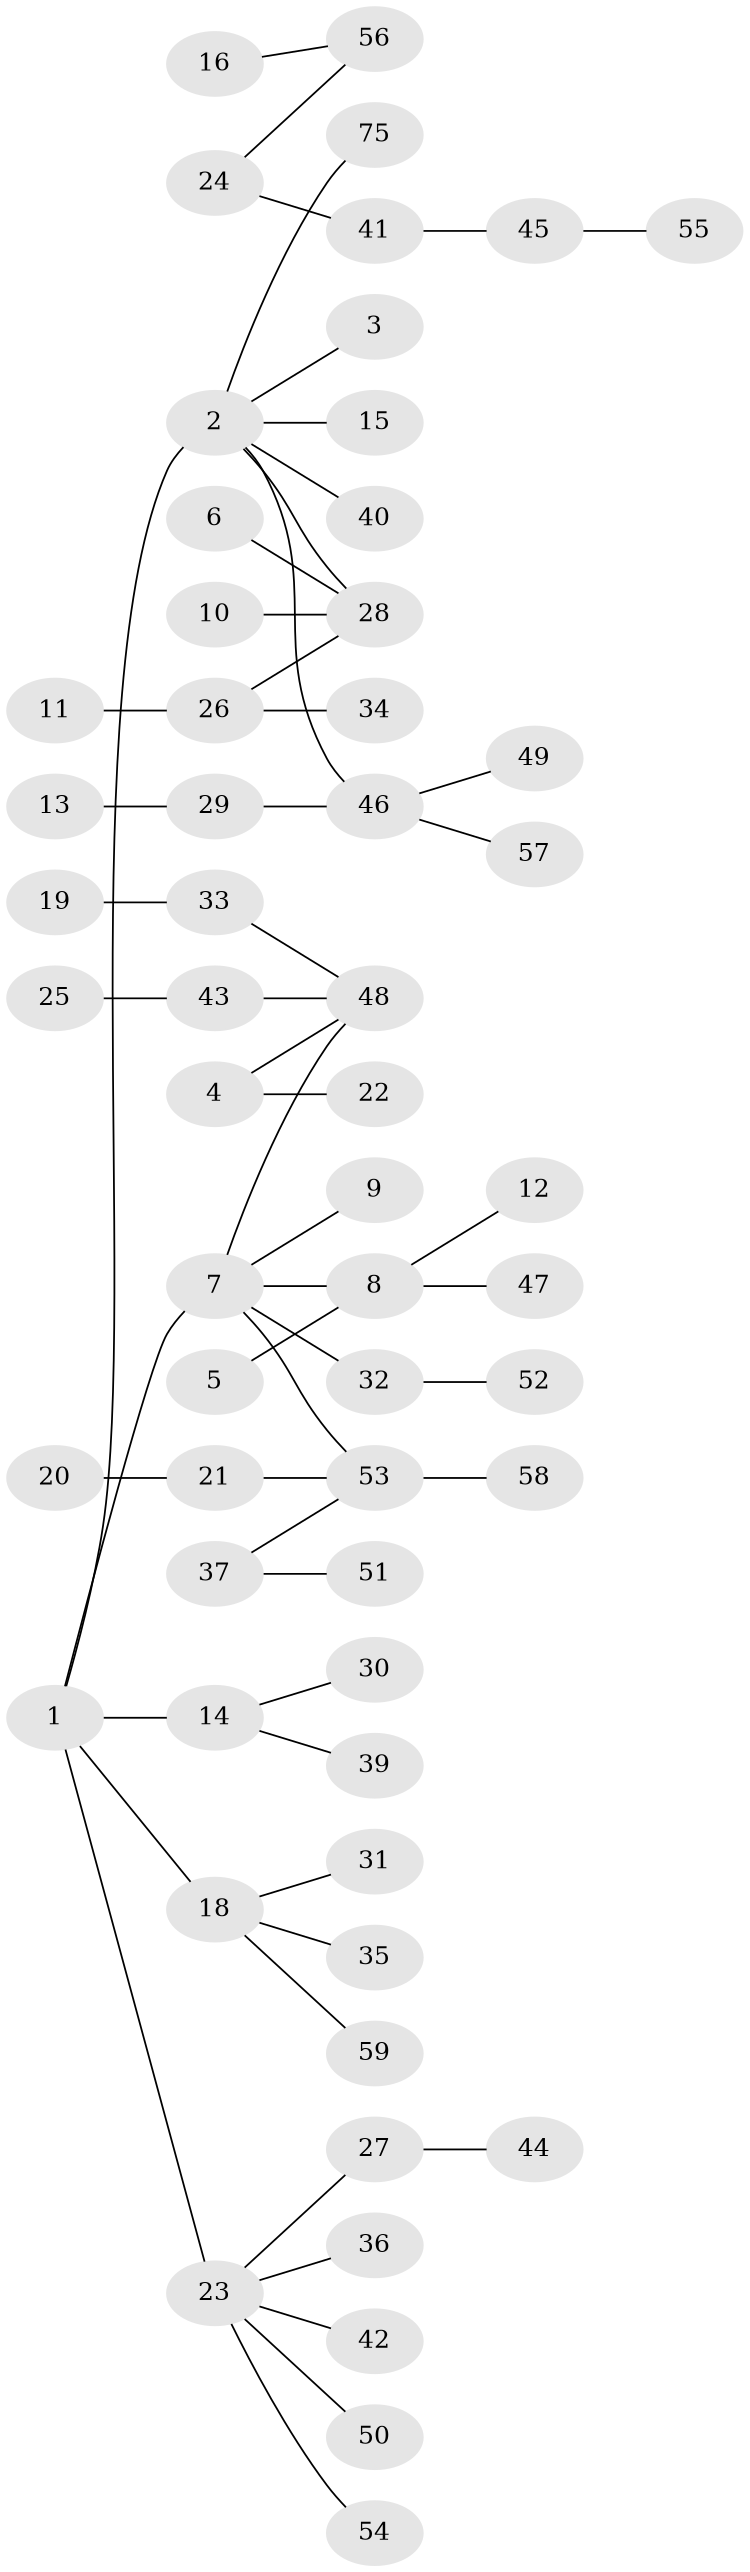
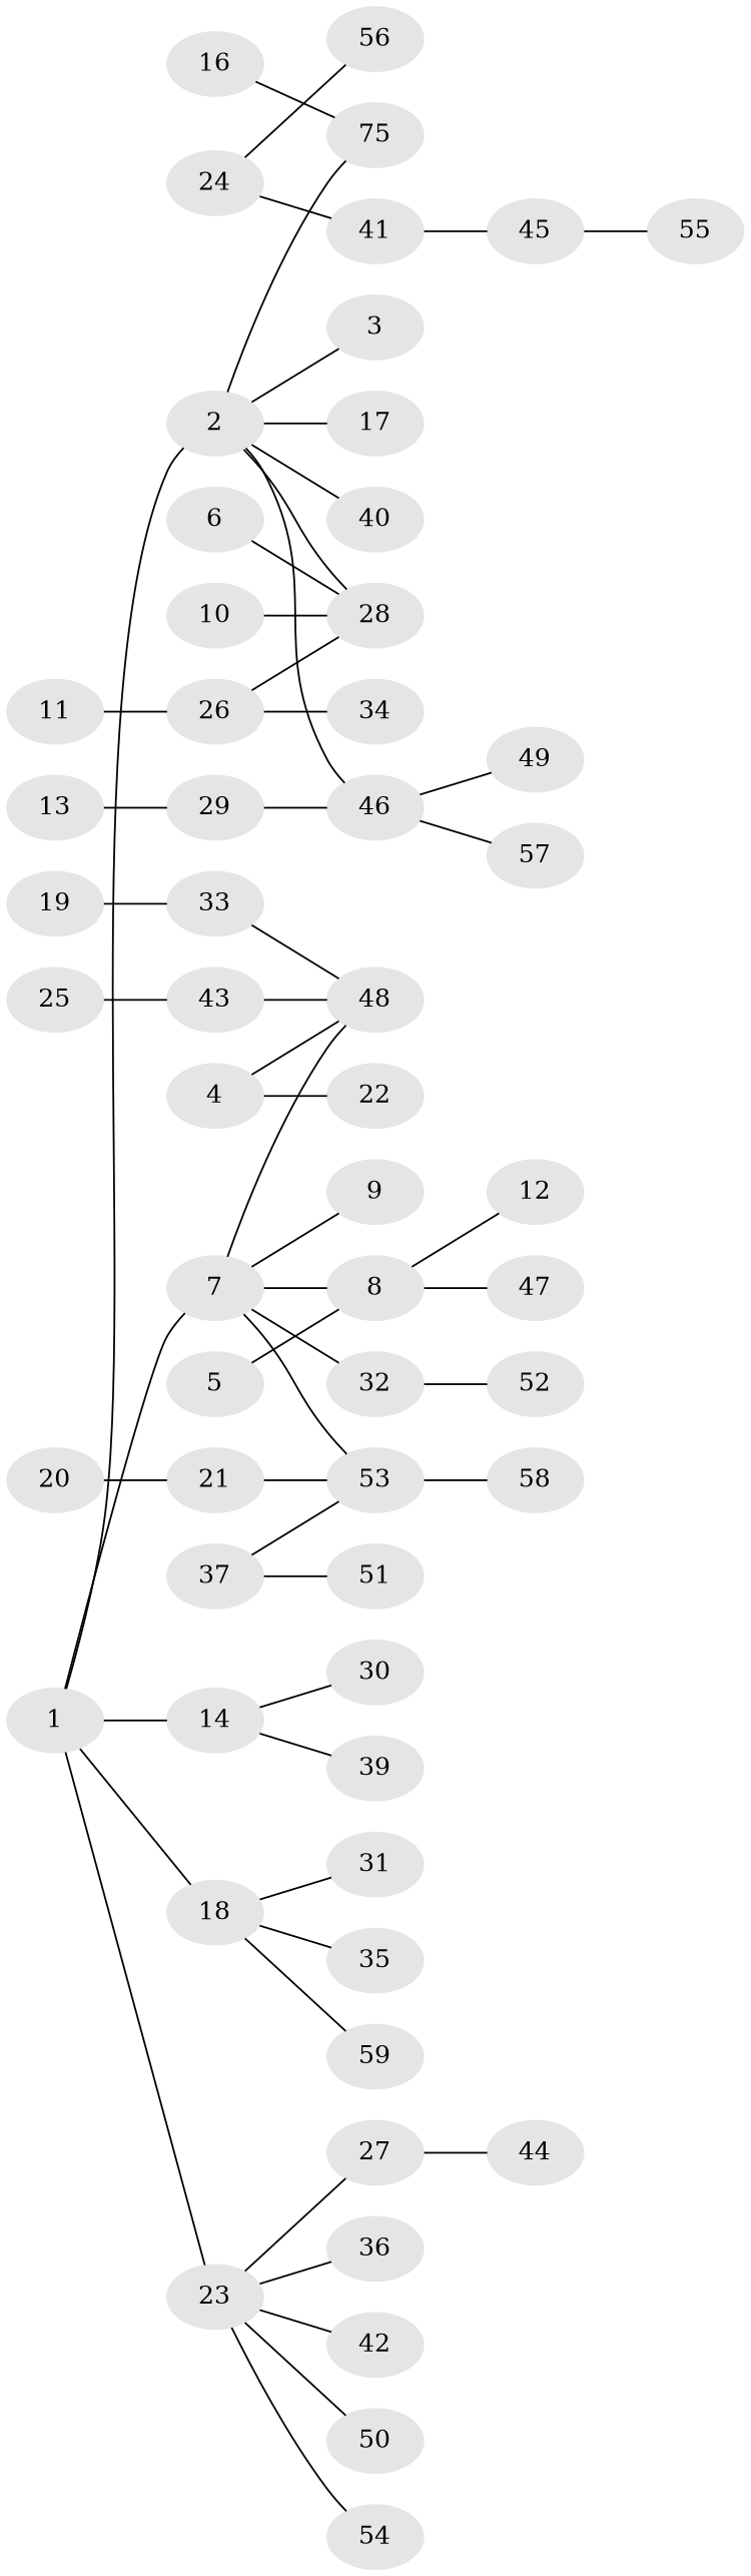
  graph {
    rankdir=LR
    node [color=gray90 style=filled]
    edge [weight=1.0]
    1
    2
    7
    14
    18
    23
    3
    n8 [label=75]
-   17 [label=15]
+   17
    28
    40
    46
    48
    8
    9
    32
    53
    30
    39
    31
    35
    59
    27
    36
    42
    50
    54
    41
    45
    49
    57
    4
    22
    5
    12
    47
    6
    52
    58
    10
    11
    26
    34
    13
    29
    16
    56
    19
    33
    20
    21
    44
    24
    25
    43
    37
    51
    55
    1 -- 2
    1 -- 7
    1 -- 14
    1 -- 18
    1 -- 23
    2 -- 3
    2 -- n8
    2 -- 17
    2 -- 28
    2 -- 40
    2 -- 46
    7 -- 48
    7 -- 8
    7 -- 9
    7 -- 32
    7 -- 53
    14 -- 30
    14 -- 39
    18 -- 31
    18 -- 35
    18 -- 59
    23 -- 27
    23 -- 36
    23 -- 42
    23 -- 50
    23 -- 54
    46 -- 49
    46 -- 57
    8 -- 12
    8 -- 47
    32 -- 52
    53 -- 58
    27 -- 44
    41 -- 45
    45 -- 55
    4 -- 48
    4 -- 22
    5 -- 8
    6 -- 28
    10 -- 28
    11 -- 26
    26 -- 28
    26 -- 34
    13 -- 29
    29 -- 46
-   16 -- 56
+   16 -- n8
    19 -- 33
    33 -- 48
    20 -- 21
    21 -- 53
    24 -- 41
    24 -- 56
    25 -- 43
    43 -- 48
    37 -- 53
    37 -- 51
  }
